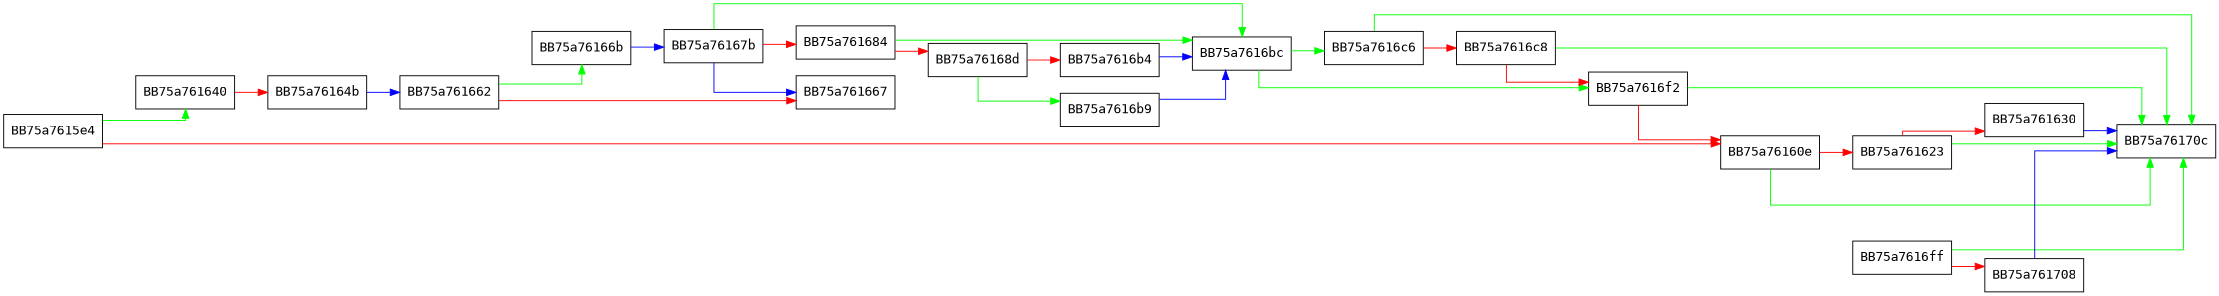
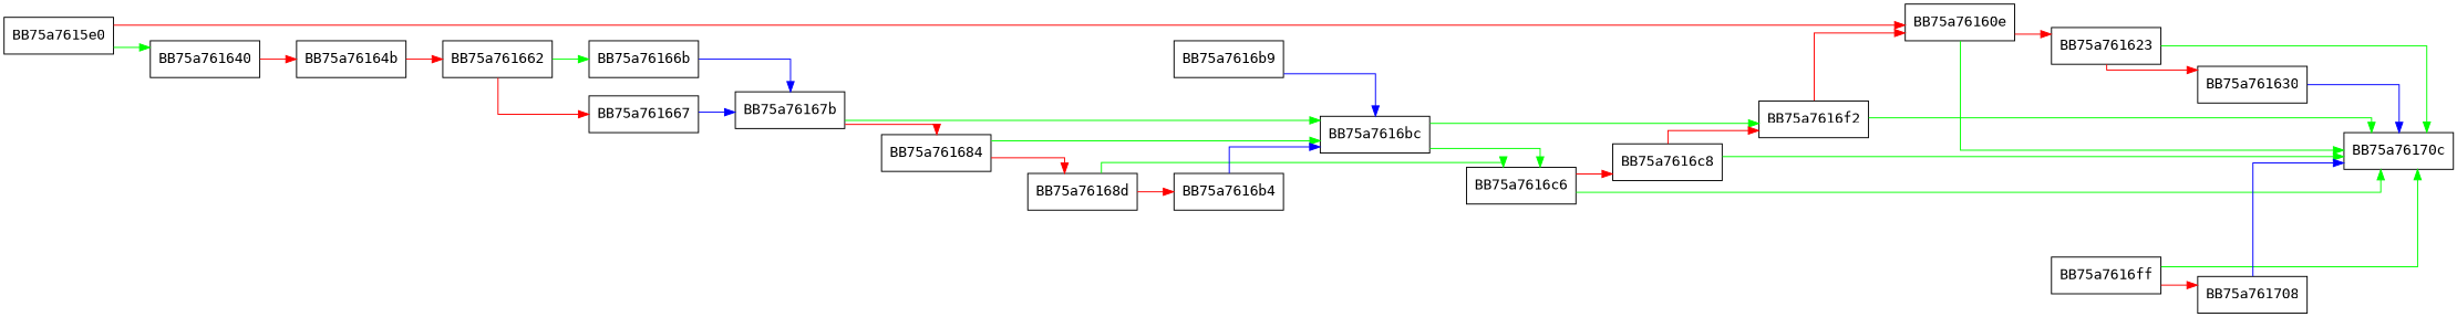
  digraph {
    fontname="DejaVu Sans Mono"
    rankdir=LR
    splines=ortho
    node [fontname="DejaVu Sans Mono" shape=box]
    edge [color=green fontname="DejaVu Sans Mono"]
-   BB75a7615e0 [label=BB75a7615e4]
+   BB75a7615e0
    BB75a761640
    BB75a76160e
    BB75a76164b
    BB75a76170c
    BB75a761623
    BB75a761662
    BB75a761630
    BB75a76166b
    BB75a761667
    BB75a76167b
    BB75a7616bc
    BB75a761684
    BB75a7616f2
    BB75a7616c6
    BB75a76168d
    BB75a7616c8
    BB75a7616b9
    BB75a7616b4
    BB75a7616ff
    BB75a761708
    BB75a7615e0 -> BB75a761640
    BB75a7615e0 -> BB75a76160e [color=red]
    BB75a761640 -> BB75a76164b [color=red]
    BB75a76160e -> BB75a76170c
    BB75a76160e -> BB75a761623 [color=red]
-   BB75a76164b -> BB75a761662 [color=blue]
+   BB75a76164b -> BB75a761662 [color=red]
    BB75a761623 -> BB75a76170c
    BB75a761623 -> BB75a761630 [color=red]
    BB75a761662 -> BB75a76166b
    BB75a761662 -> BB75a761667 [color=red]
    BB75a761630 -> BB75a76170c [color=blue]
    BB75a76166b -> BB75a76167b [color=blue]
-   BB75a76167b -> BB75a761667 [color=blue]
+   BB75a761667 -> BB75a76167b [color=blue]
    BB75a76167b -> BB75a7616bc
    BB75a76167b -> BB75a761684 [color=red]
    BB75a7616bc -> BB75a7616f2
    BB75a7616bc -> BB75a7616c6
    BB75a761684 -> BB75a7616bc
    BB75a761684 -> BB75a76168d [color=red]
    BB75a7616f2 -> BB75a76160e [color=red]
    BB75a7616f2 -> BB75a76170c
    BB75a7616c6 -> BB75a76170c
    BB75a7616c6 -> BB75a7616c8 [color=red]
-   BB75a76168d -> BB75a7616b9
+   BB75a76168d -> BB75a7616c6
    BB75a76168d -> BB75a7616b4 [color=red]
    BB75a7616c8 -> BB75a76170c
    BB75a7616c8 -> BB75a7616f2 [color=red]
    BB75a7616b9 -> BB75a7616bc [color=blue]
    BB75a7616b4 -> BB75a7616bc [color=blue]
    BB75a7616ff -> BB75a76170c
    BB75a7616ff -> BB75a761708 [color=red]
    BB75a761708 -> BB75a76170c [color=blue]
  }
